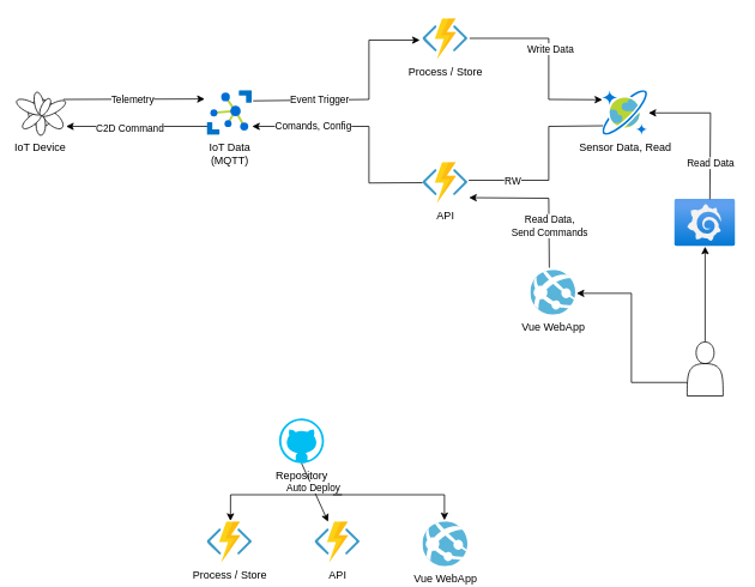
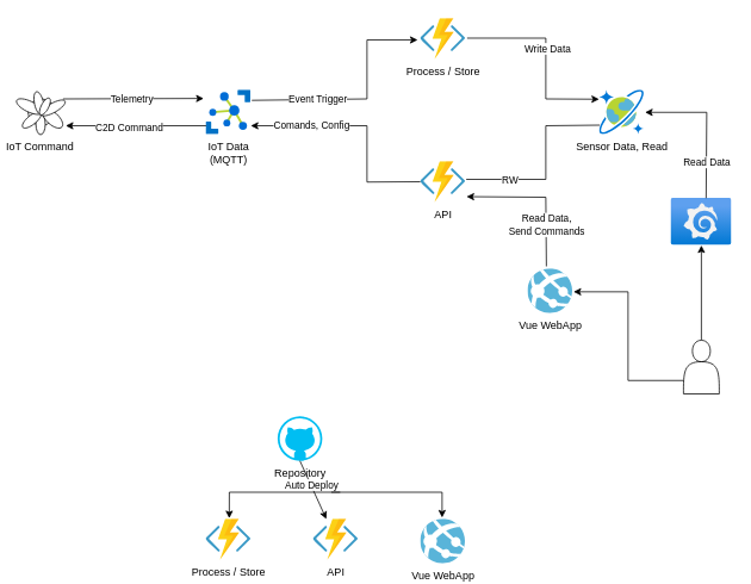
  <mxCell id="0" />
  <mxCell id="1" parent="0" />
  <mxCell id="2" value="IoT Data&lt;br&gt;(MQTT)" style="image;sketch=0;aspect=fixed;html=1;points=[];align=center;fontSize=12;image=img/lib/mscae/Azure_IoT_Hub.svg;" vertex="1" parent="1"><mxGeometry x="230" y="100" width="50" height="50" as="geometry" /></mxCell>
  <mxCell id="3" value="Sensor Data, Read" style="image;sketch=0;aspect=fixed;html=1;points=[];align=center;fontSize=12;image=img/lib/mscae/CosmosDB.svg;" vertex="1" parent="1"><mxGeometry x="670" y="100" width="50" height="50" as="geometry" /></mxCell>
  <mxCell id="4" value="Process / Store" style="image;sketch=0;aspect=fixed;html=1;points=[];align=center;fontSize=12;image=img/lib/mscae/Functions.svg;" vertex="1" parent="1"><mxGeometry x="470" y="20" width="50" height="46" as="geometry" /></mxCell>
  <mxCell id="5" value="Vue WebApp" style="image;sketch=0;aspect=fixed;html=1;points=[];align=center;fontSize=12;image=img/lib/mscae/App_Services.svg;" vertex="1" parent="1"><mxGeometry x="590" y="300" width="50" height="50" as="geometry" /></mxCell>
  <mxCell id="6" value="Repository" style="verticalLabelPosition=bottom;html=1;verticalAlign=top;align=center;strokeColor=none;fillColor=#00BEF2;shape=mxgraph.azure.github_code;pointerEvents=1;" vertex="1" parent="1"><mxGeometry x="310" y="465" width="50" height="50" as="geometry" /></mxCell>
- <mxCell id="7" value="IoT Device" style="verticalLabelPosition=bottom;html=1;verticalAlign=top;align=center;shape=mxgraph.floorplan.plant;" vertex="1" parent="1"><mxGeometry x="20" y="99" width="47" height="51" as="geometry" /></mxCell>
+ <mxCell id="7" value="IoT Command" style="verticalLabelPosition=bottom;html=1;verticalAlign=top;align=center;shape=mxgraph.floorplan.plant;" vertex="1" parent="1"><mxGeometry x="20" y="99" width="47" height="51" as="geometry" /></mxCell>
  <mxCell id="8" value="" style="edgeStyle=orthogonalEdgeStyle;rounded=0;orthogonalLoop=1;jettySize=auto;html=1;" edge="1" parent="1" source="9" target="11"><mxGeometry relative="1" as="geometry" /></mxCell>
  <mxCell id="9" value="" style="shape=actor;whiteSpace=wrap;html=1;" vertex="1" parent="1"><mxGeometry x="764" y="380" width="40" height="60" as="geometry" /></mxCell>
  <mxCell id="10" value="API" style="image;sketch=0;aspect=fixed;html=1;points=[];align=center;fontSize=12;image=img/lib/mscae/Functions.svg;" vertex="1" parent="1"><mxGeometry x="470" y="180" width="50" height="46" as="geometry" /></mxCell>
  <mxCell id="11" value="" style="image;aspect=fixed;html=1;points=[];align=center;fontSize=12;image=img/lib/azure2/other/Grafana.svg;" vertex="1" parent="1"><mxGeometry x="750" y="221" width="68" height="52.8" as="geometry" /></mxCell>
  <mxCell id="12" value="" style="endArrow=classic;html=1;rounded=0;exitX=0.5;exitY=1;exitDx=0;exitDy=0;exitPerimeter=0;" edge="1" parent="1" source="6" target="32"><mxGeometry width="50" height="50" relative="1" as="geometry"><mxPoint x="420" y="510" as="sourcePoint" /><mxPoint x="420" y="580" as="targetPoint" /></mxGeometry></mxCell>
  <mxCell id="13" value="Auto Deploy" style="edgeLabel;html=1;align=center;verticalAlign=middle;resizable=0;points=[];" vertex="1" connectable="0" parent="12"><mxGeometry x="-0.193" relative="1" as="geometry"><mxPoint as="offset" /></mxGeometry></mxCell>
  <mxCell id="14" value="" style="endArrow=classic;html=1;rounded=0;exitX=0.578;exitY=0;exitDx=0;exitDy=0;exitPerimeter=0;" edge="1" parent="1" source="11"><mxGeometry width="50" height="50" relative="1" as="geometry"><mxPoint x="225" y="294" as="sourcePoint" /><mxPoint x="721" y="125" as="targetPoint" /><Array as="points"><mxPoint x="790" y="125" /></Array></mxGeometry></mxCell>
  <mxCell id="15" value="Read Data" style="edgeLabel;html=1;align=center;verticalAlign=middle;resizable=0;points=[];" vertex="1" connectable="0" parent="14"><mxGeometry x="-0.503" relative="1" as="geometry"><mxPoint as="offset" /></mxGeometry></mxCell>
  <mxCell id="16" value="" style="endArrow=classic;html=1;rounded=0;exitX=0.413;exitY=-0.053;exitDx=0;exitDy=0;exitPerimeter=0;entryX=1.027;entryY=0.855;entryDx=0;entryDy=0;entryPerimeter=0;" edge="1" parent="1" source="5" target="10"><mxGeometry width="50" height="50" relative="1" as="geometry"><mxPoint x="240" y="304" as="sourcePoint" /><mxPoint x="290" y="254" as="targetPoint" /><Array as="points"><mxPoint x="610" y="220" /></Array></mxGeometry></mxCell>
  <mxCell id="17" value="Read Data,&lt;br&gt;Send Commands" style="edgeLabel;html=1;align=center;verticalAlign=middle;resizable=0;points=[];" vertex="1" connectable="0" parent="16"><mxGeometry x="-0.429" relative="1" as="geometry"><mxPoint as="offset" /></mxGeometry></mxCell>
  <mxCell id="18" value="" style="endArrow=classic;html=1;rounded=0;exitX=1.04;exitY=0.478;exitDx=0;exitDy=0;exitPerimeter=0;entryX=-0.007;entryY=0.207;entryDx=0;entryDy=0;entryPerimeter=0;" edge="1" parent="1" source="4" target="3"><mxGeometry width="50" height="50" relative="1" as="geometry"><mxPoint x="550" y="66" as="sourcePoint" /><mxPoint x="669" y="150" as="targetPoint" /><Array as="points"><mxPoint x="610" y="42" /><mxPoint x="610" y="110" /></Array></mxGeometry></mxCell>
  <mxCell id="19" value="Write Data" style="edgeLabel;html=1;align=center;verticalAlign=middle;resizable=0;points=[];" vertex="1" connectable="0" parent="18"><mxGeometry x="-0.07" y="1" relative="1" as="geometry"><mxPoint as="offset" /></mxGeometry></mxCell>
  <mxCell id="20" value="" style="endArrow=classic;html=1;rounded=0;exitX=-0.007;exitY=0.493;exitDx=0;exitDy=0;exitPerimeter=0;" edge="1" parent="1" source="10"><mxGeometry width="50" height="50" relative="1" as="geometry"><mxPoint x="300" y="276" as="sourcePoint" /><mxPoint x="280" y="140" as="targetPoint" /><Array as="points"><mxPoint x="410" y="203" /><mxPoint x="410" y="140" /></Array></mxGeometry></mxCell>
  <mxCell id="21" value="Comands, Config" style="edgeLabel;html=1;align=center;verticalAlign=middle;resizable=0;points=[];" vertex="1" connectable="0" parent="20"><mxGeometry x="0.467" y="-1" relative="1" as="geometry"><mxPoint as="offset" /></mxGeometry></mxCell>
  <mxCell id="22" value="" style="endArrow=classic;html=1;rounded=0;exitX=1.023;exitY=0.232;exitDx=0;exitDy=0;exitPerimeter=0;entryX=-0.067;entryY=0.522;entryDx=0;entryDy=0;entryPerimeter=0;" edge="1" parent="1" source="2" target="4"><mxGeometry width="50" height="50" relative="1" as="geometry"><mxPoint x="171" y="20" as="sourcePoint" /><mxPoint x="221" y="-30" as="targetPoint" /><Array as="points"><mxPoint x="410" y="110" /><mxPoint x="410" y="44" /></Array></mxGeometry></mxCell>
  <mxCell id="23" value="Event Trigger" style="edgeLabel;html=1;align=center;verticalAlign=middle;resizable=0;points=[];" vertex="1" connectable="0" parent="22"><mxGeometry x="-0.419" y="1" relative="1" as="geometry"><mxPoint as="offset" /></mxGeometry></mxCell>
  <mxCell id="24" value="" style="endArrow=classic;html=1;rounded=0;entryX=-0.053;entryY=0.19;entryDx=0;entryDy=0;entryPerimeter=0;" edge="1" parent="1" target="2"><mxGeometry width="50" height="50" relative="1" as="geometry"><mxPoint x="70" y="110" as="sourcePoint" /><mxPoint x="-10" y="-60" as="targetPoint" /></mxGeometry></mxCell>
  <mxCell id="25" value="Telemetry" style="edgeLabel;html=1;align=center;verticalAlign=middle;resizable=0;points=[];" vertex="1" connectable="0" parent="24"><mxGeometry x="-0.026" relative="1" as="geometry"><mxPoint as="offset" /></mxGeometry></mxCell>
  <mxCell id="26" value="" style="endArrow=classic;html=1;rounded=0;entryX=-0.053;entryY=0.19;entryDx=0;entryDy=0;entryPerimeter=0;" edge="1" parent="1"><mxGeometry width="50" height="50" relative="1" as="geometry"><mxPoint x="230" y="140" as="sourcePoint" /><mxPoint x="73" y="140" as="targetPoint" /></mxGeometry></mxCell>
  <mxCell id="27" value="C2D Command" style="edgeLabel;html=1;align=center;verticalAlign=middle;resizable=0;points=[];" vertex="1" connectable="0" parent="26"><mxGeometry x="0.114" y="1" relative="1" as="geometry"><mxPoint as="offset" /></mxGeometry></mxCell>
  <mxCell id="28" value="" style="endArrow=none;html=1;rounded=0;entryX=0.007;entryY=0.787;entryDx=0;entryDy=0;entryPerimeter=0;" edge="1" parent="1" target="3"><mxGeometry width="50" height="50" relative="1" as="geometry"><mxPoint x="521" y="200" as="sourcePoint" /><mxPoint x="660" y="170" as="targetPoint" /><Array as="points"><mxPoint x="610" y="200" /><mxPoint x="610" y="140" /></Array></mxGeometry></mxCell>
  <mxCell id="29" value="RW" style="edgeLabel;html=1;align=center;verticalAlign=middle;resizable=0;points=[];" vertex="1" connectable="0" parent="28"><mxGeometry x="-0.54" relative="1" as="geometry"><mxPoint as="offset" /></mxGeometry></mxCell>
  <mxCell id="30" value="Process / Store" style="image;sketch=0;aspect=fixed;html=1;points=[];align=center;fontSize=12;image=img/lib/mscae/Functions.svg;" vertex="1" parent="1"><mxGeometry x="230" y="580" width="50" height="46" as="geometry" /></mxCell>
  <mxCell id="31" value="Vue WebApp" style="image;sketch=0;aspect=fixed;html=1;points=[];align=center;fontSize=12;image=img/lib/mscae/App_Services.svg;" vertex="1" parent="1"><mxGeometry x="470" y="580" width="50" height="50" as="geometry" /></mxCell>
  <mxCell id="32" value="API" style="image;sketch=0;aspect=fixed;html=1;points=[];align=center;fontSize=12;image=img/lib/mscae/Functions.svg;" vertex="1" parent="1"><mxGeometry x="350" y="580" width="50" height="46" as="geometry" /></mxCell>
  <mxCell id="33" value="" style="endArrow=classic;html=1;rounded=0;entryX=0.48;entryY=-0.033;entryDx=0;entryDy=0;entryPerimeter=0;" edge="1" parent="1" target="31"><mxGeometry width="50" height="50" relative="1" as="geometry"><mxPoint x="370" y="550" as="sourcePoint" /><mxPoint x="500" y="550" as="targetPoint" /><Array as="points"><mxPoint x="494" y="550" /></Array></mxGeometry></mxCell>
  <mxCell id="34" value="" style="endArrow=classic;html=1;rounded=0;entryX=0.519;entryY=-0.018;entryDx=0;entryDy=0;entryPerimeter=0;" edge="1" parent="1" target="30"><mxGeometry width="50" height="50" relative="1" as="geometry"><mxPoint x="380" y="550" as="sourcePoint" /><mxPoint x="504" y="588" as="targetPoint" /><Array as="points"><mxPoint x="256" y="550" /></Array></mxGeometry></mxCell>
  <mxCell id="35" value="" style="edgeStyle=orthogonalEdgeStyle;rounded=0;orthogonalLoop=1;jettySize=auto;html=1;exitX=0;exitY=0.75;exitDx=0;exitDy=0;entryX=1.02;entryY=0.516;entryDx=0;entryDy=0;entryPerimeter=0;" edge="1" parent="1" source="9" target="5"><mxGeometry relative="1" as="geometry"><mxPoint x="794" y="390" as="sourcePoint" /><mxPoint x="794" y="284" as="targetPoint" /></mxGeometry></mxCell>
